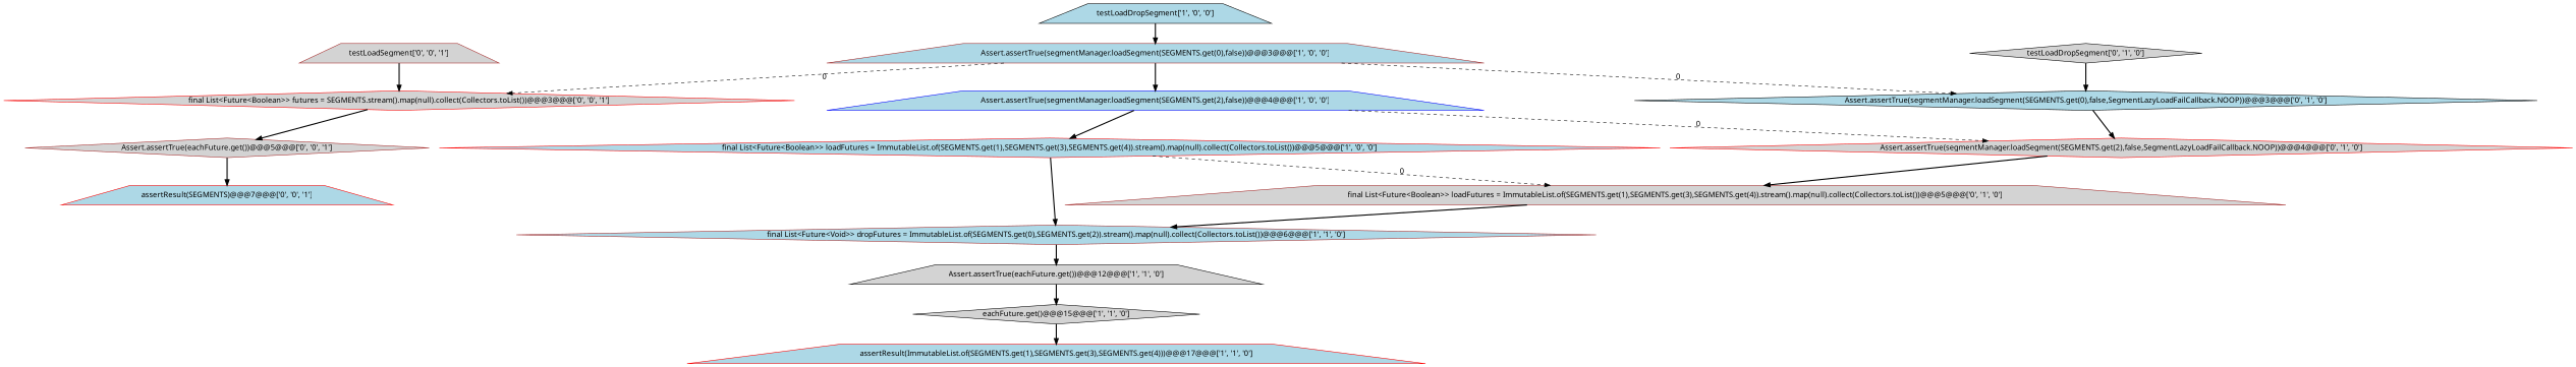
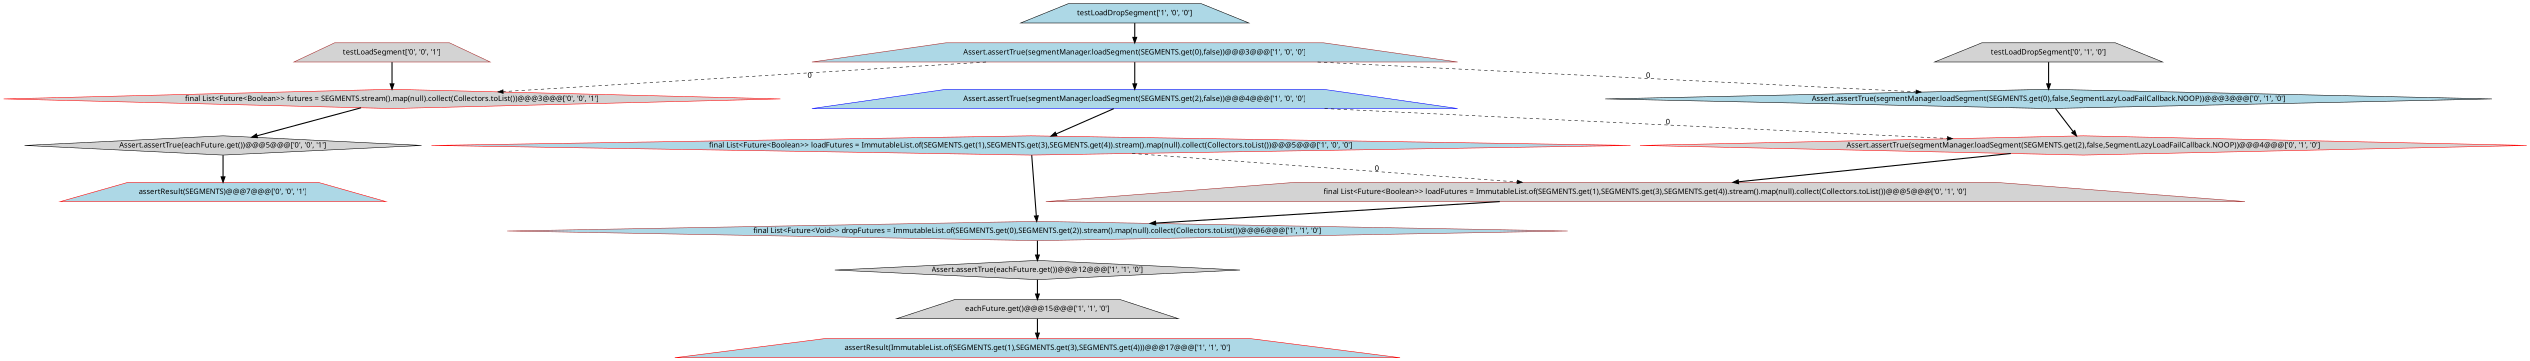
  digraph {
    fontname="Noto Sans"
    node [color=black fillcolor=lightblue fontname="Noto Sans" shape=trapezium style=filled]
    edge [fontname="Noto Sans" style=bold]
    n1 [color=brown label="final List<Future<Void>> dropFutures = ImmutableList.of(SEGMENTS.get(0),SEGMENTS.get(2)).stream().map(null).collect(Collectors.toList())@@@6@@@['1', '1', '0']" shape=diamond]
-   n2 [fillcolor=lightgrey label="Assert.assertTrue(eachFuture.get())@@@12@@@['1', '1', '0']"]
-   n3 [fillcolor=lightgrey label="eachFuture.get()@@@15@@@['1', '1', '0']" shape=diamond]
+   n2 [fillcolor=lightgrey label="Assert.assertTrue(eachFuture.get())@@@12@@@['1', '1', '0']" shape=diamond]
+   n3 [fillcolor=lightgrey label="eachFuture.get()@@@15@@@['1', '1', '0']"]
    n4 [label="testLoadDropSegment['1', '0', '0']"]
    n5 [color=brown label="Assert.assertTrue(segmentManager.loadSegment(SEGMENTS.get(0),false))@@@3@@@['1', '0', '0']"]
    n6 [color=blue label="Assert.assertTrue(segmentManager.loadSegment(SEGMENTS.get(2),false))@@@4@@@['1', '0', '0']"]
    n7 [color=red fillcolor=lightgrey label="final List<Future<Boolean>> futures = SEGMENTS.stream().map(null).collect(Collectors.toList())@@@3@@@['0', '0', '1']" shape=diamond]
    n8 [label="Assert.assertTrue(segmentManager.loadSegment(SEGMENTS.get(0),false,SegmentLazyLoadFailCallback.NOOP))@@@3@@@['0', '1', '0']" shape=diamond]
    n9 [color=red label="final List<Future<Boolean>> loadFutures = ImmutableList.of(SEGMENTS.get(1),SEGMENTS.get(3),SEGMENTS.get(4)).stream().map(null).collect(Collectors.toList())@@@5@@@['1', '0', '0']" shape=diamond]
    n10 [color=red fillcolor=lightgrey label="Assert.assertTrue(segmentManager.loadSegment(SEGMENTS.get(2),false,SegmentLazyLoadFailCallback.NOOP))@@@4@@@['0', '1', '0']" shape=diamond]
-   n11 [color=brown fillcolor=lightgrey label="Assert.assertTrue(eachFuture.get())@@@5@@@['0', '0', '1']" shape=diamond]
+   n11 [fillcolor=lightgrey label="Assert.assertTrue(eachFuture.get())@@@5@@@['0', '0', '1']" shape=diamond]
    n12 [color=brown fillcolor=lightgrey label="final List<Future<Boolean>> loadFutures = ImmutableList.of(SEGMENTS.get(1),SEGMENTS.get(3),SEGMENTS.get(4)).stream().map(null).collect(Collectors.toList())@@@5@@@['0', '1', '0']"]
-   n13 [fillcolor=lightgrey label="testLoadDropSegment['0', '1', '0']" shape=diamond]
+   n13 [fillcolor=lightgrey label="testLoadDropSegment['0', '1', '0']"]
    n14 [color=red label="assertResult(ImmutableList.of(SEGMENTS.get(1),SEGMENTS.get(3),SEGMENTS.get(4)))@@@17@@@['1', '1', '0']"]
    n15 [color=brown fillcolor=lightgrey label="testLoadSegment['0', '0', '1']"]
    n16 [color=red label="assertResult(SEGMENTS)@@@7@@@['0', '0', '1']"]
    n1 -> n2
    n2 -> n3
    n3 -> n14
    n4 -> n5
    n5 -> n6
    n5 -> n7 [label=0 style=dashed]
    n5 -> n8 [label=0 style=dashed]
    n6 -> n9
    n6 -> n10 [label=0 style=dashed]
    n7 -> n11
    n8 -> n10
    n9 -> n1
    n9 -> n12 [label=0 style=dashed]
    n10 -> n12
    n11 -> n16
    n12 -> n1
    n13 -> n8
    n15 -> n7
  }
